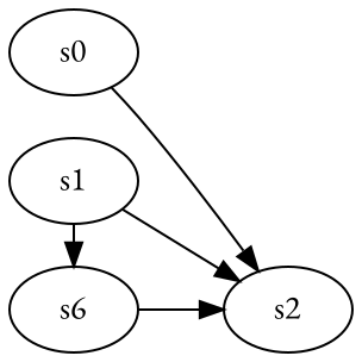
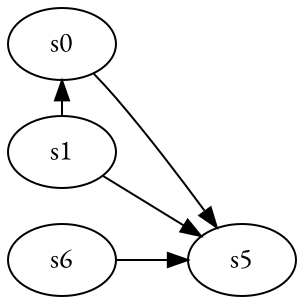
  digraph {
    fontname="EB Garamond"
    rankdir=LR
    node [fontname="EB Garamond" player=0]
    edge [fontname="EB Garamond"]
    s0 [player=1]
-   s2
+   s2 [label=s5]
    s1
    n4 [label=s6]
    s0 -> s2 [constraint="time % 2 == 0"]
    s1 -> s2 [constraint="!(time % 6 == 5)"]
-   s1 -> n4 [constraint="time % 6 == 3"]
+   s1 -> s0 [constraint="time % 6 == 3"]
    n4 -> s2
  }
